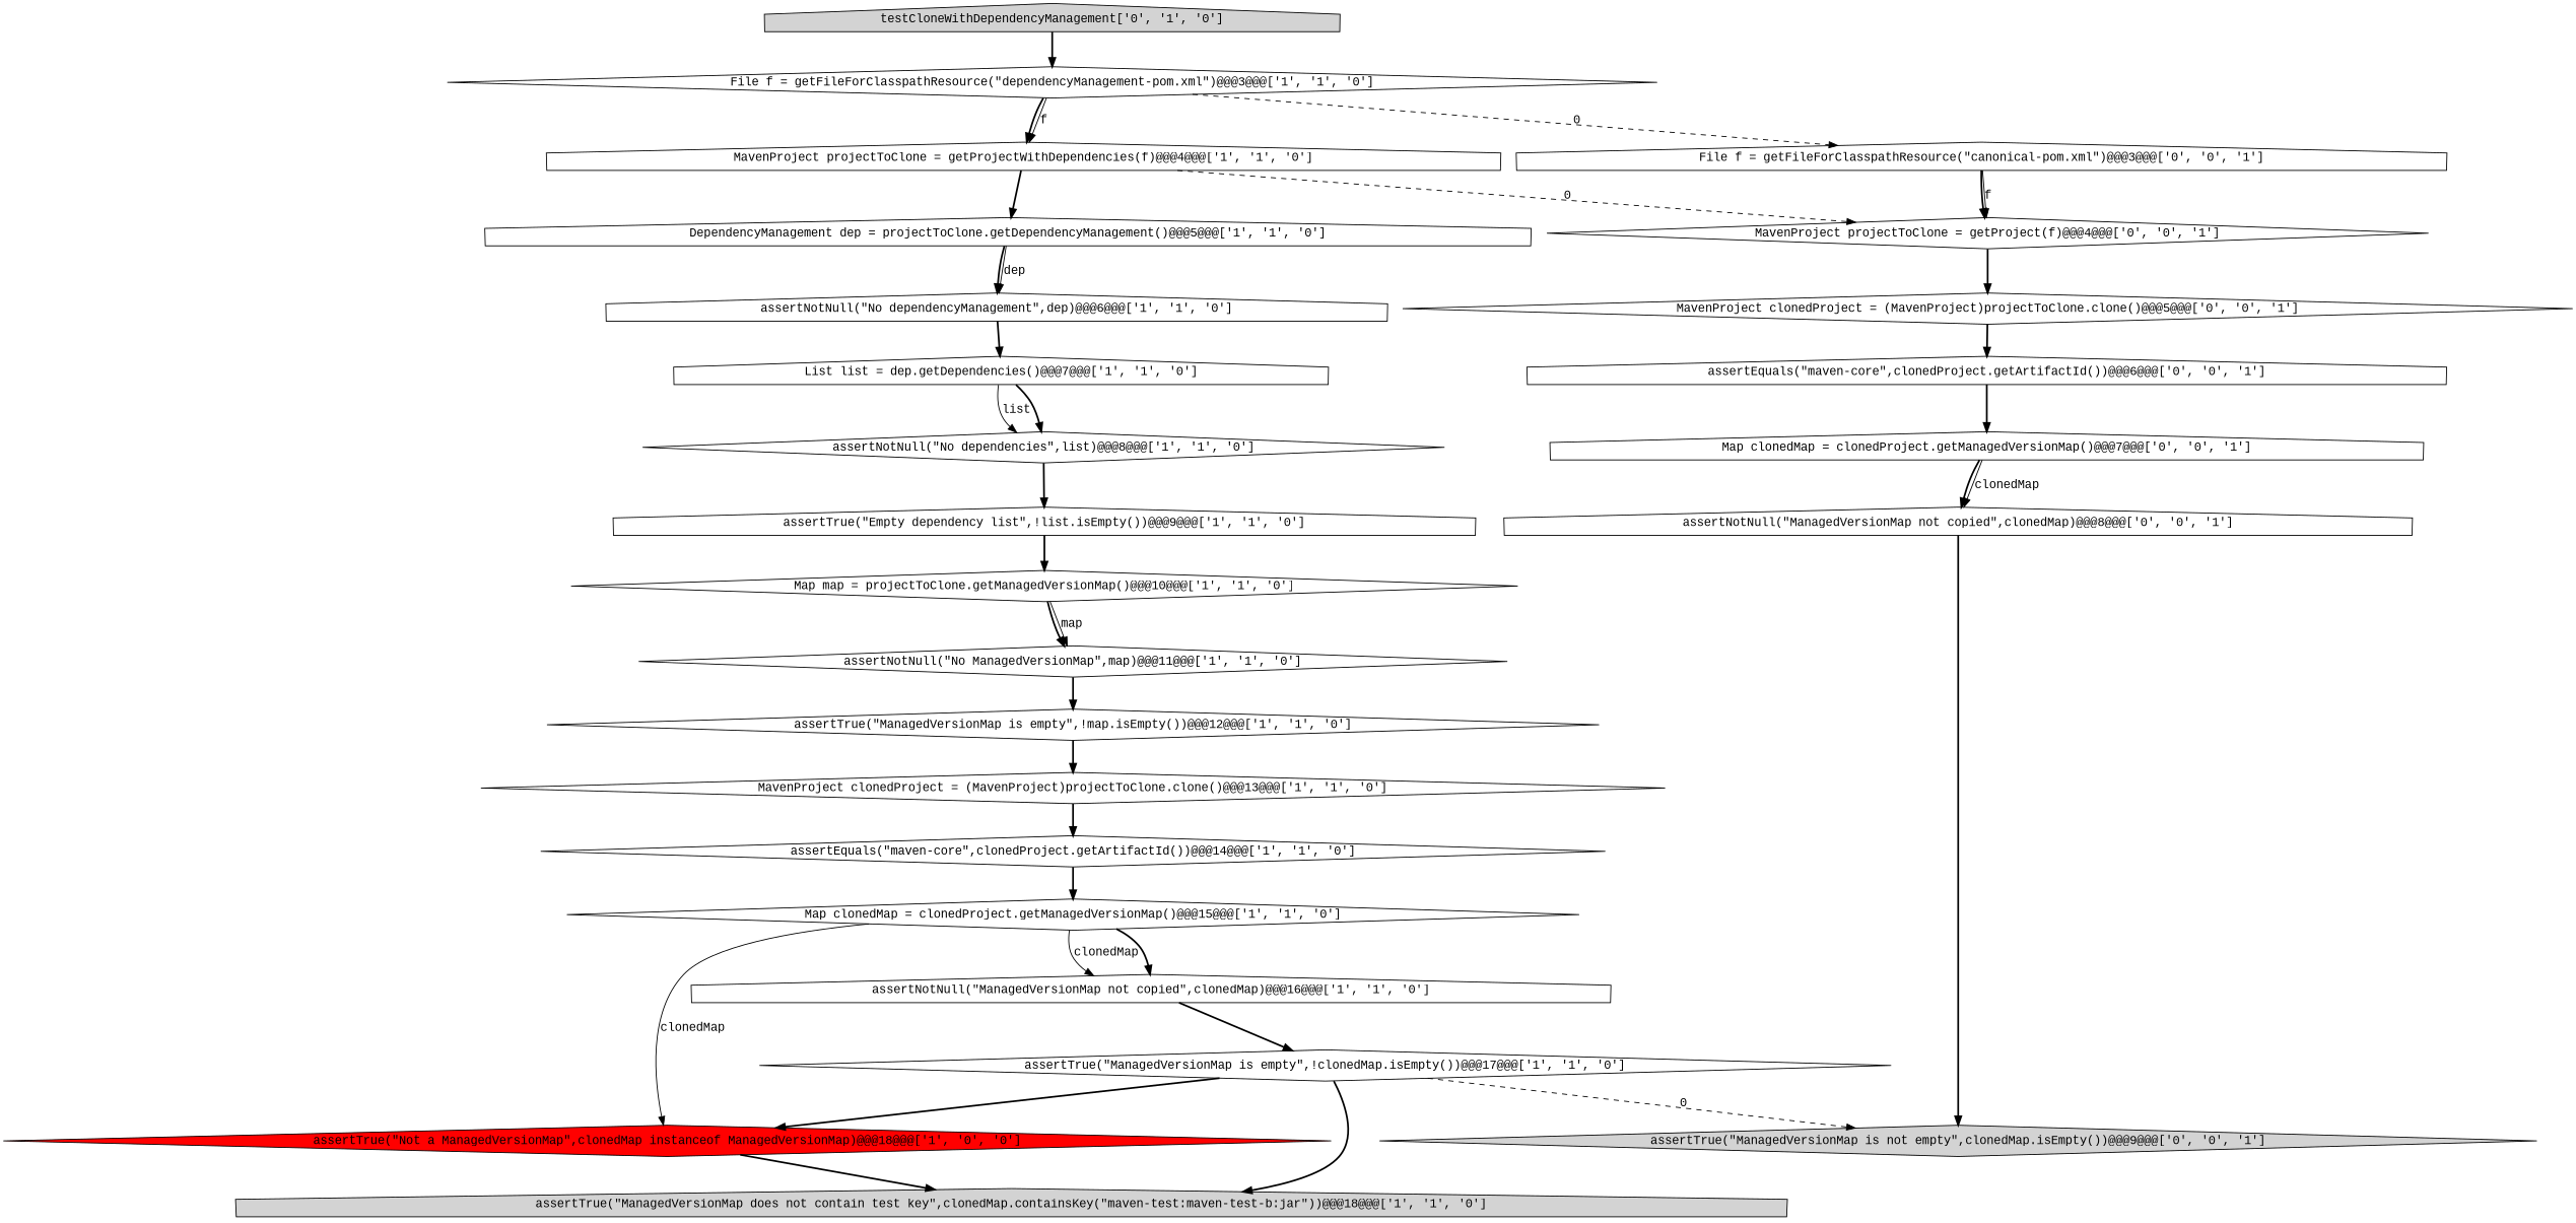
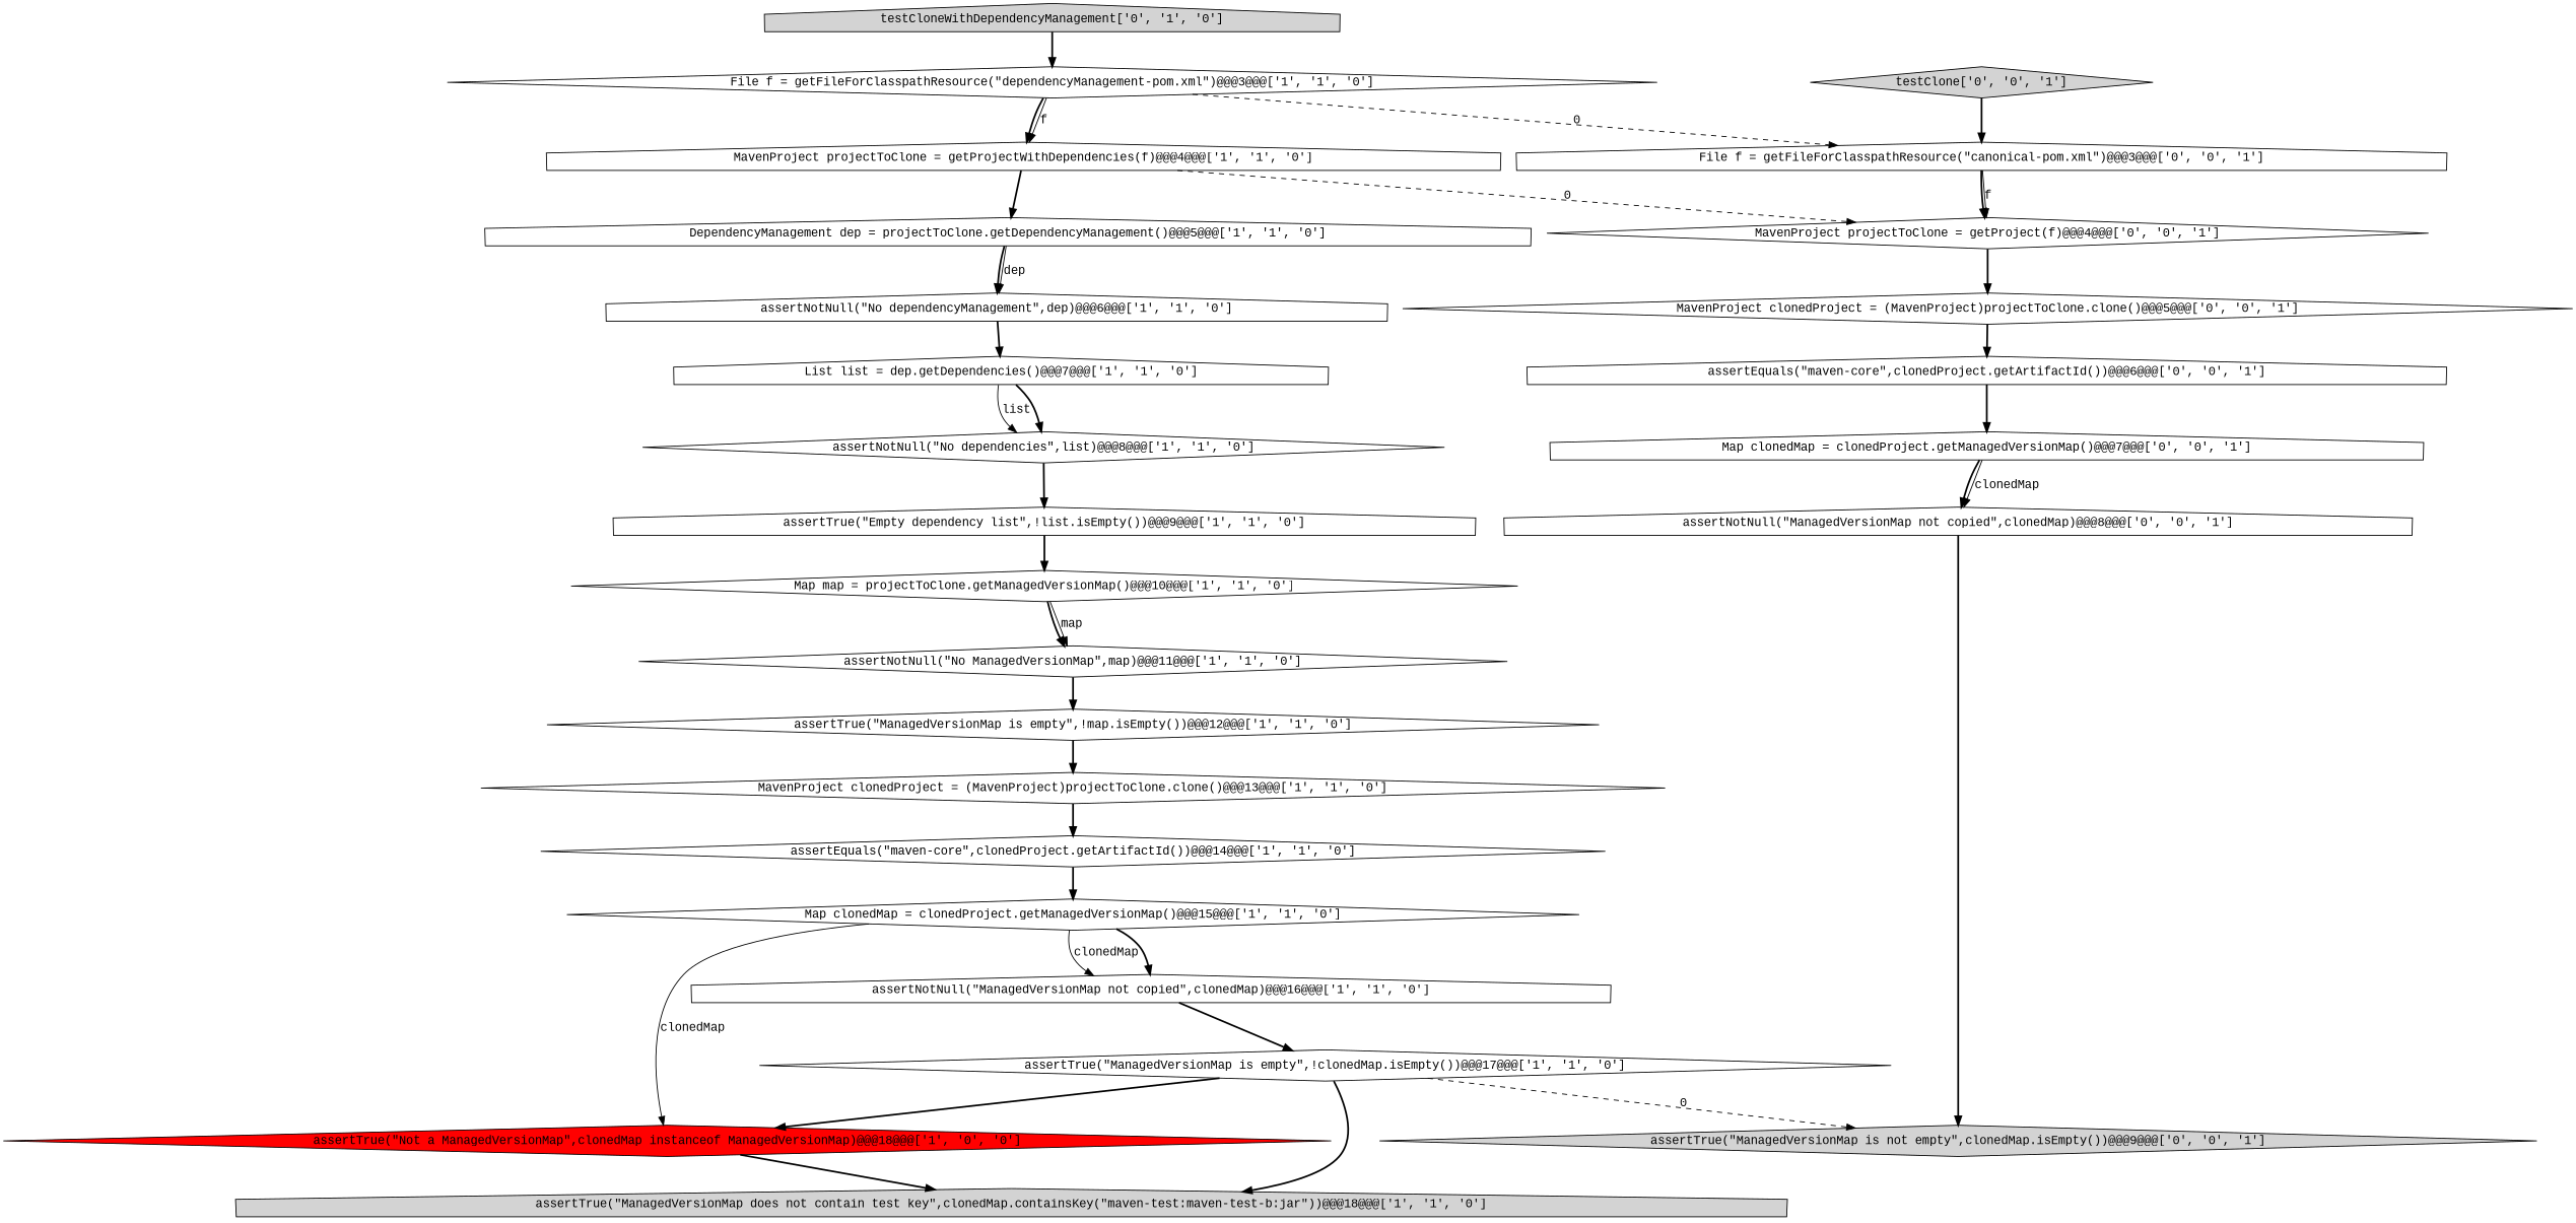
  digraph {
    fontname="Liberation Mono"
    node [fillcolor=white fontname="Liberation Mono" shape=diamond style=filled]
    edge [fontname="Liberation Mono" style=bold]
    n1 [label="MavenProject projectToClone = getProjectWithDependencies(f)@@@4@@@['1', '1', '0']" shape=house]
    n2 [label="MavenProject projectToClone = getProject(f)@@@4@@@['0', '0', '1']"]
    n3 [label="DependencyManagement dep = projectToClone.getDependencyManagement()@@@5@@@['1', '1', '0']" shape=house]
    n4 [label="MavenProject clonedProject = (MavenProject)projectToClone.clone()@@@5@@@['0', '0', '1']"]
    n5 [label="assertNotNull(\"No dependencyManagement\",dep)@@@6@@@['1', '1', '0']" shape=house]
    n6 [label="List list = dep.getDependencies()@@@7@@@['1', '1', '0']" shape=house]
    n7 [label="assertNotNull(\"No dependencies\",list)@@@8@@@['1', '1', '0']"]
    n8 [fillcolor=lightgray label="assertTrue(\"ManagedVersionMap does not contain test key\",clonedMap.containsKey(\"maven-test:maven-test-b:jar\"))@@@18@@@['1', '1', '0']" shape=house]
    n9 [label="assertEquals(\"maven-core\",clonedProject.getArtifactId())@@@6@@@['0', '0', '1']" shape=house]
    n10 [label="Map clonedMap = clonedProject.getManagedVersionMap()@@@7@@@['0', '0', '1']" shape=house]
    n11 [label="assertNotNull(\"ManagedVersionMap not copied\",clonedMap)@@@8@@@['0', '0', '1']" shape=house]
    n12 [label="assertTrue(\"ManagedVersionMap is empty\",!clonedMap.isEmpty())@@@17@@@['1', '1', '0']"]
    n13 [fillcolor=lightgray label="assertTrue(\"ManagedVersionMap is not empty\",clonedMap.isEmpty())@@@9@@@['0', '0', '1']"]
    n14 [fillcolor=red label="assertTrue(\"Not a ManagedVersionMap\",clonedMap instanceof ManagedVersionMap)@@@18@@@['1', '0', '0']"]
    n15 [label="File f = getFileForClasspathResource(\"canonical-pom.xml\")@@@3@@@['0', '0', '1']" shape=house]
    n16 [label="File f = getFileForClasspathResource(\"dependencyManagement-pom.xml\")@@@3@@@['1', '1', '0']"]
    n17 [label="assertTrue(\"Empty dependency list\",!list.isEmpty())@@@9@@@['1', '1', '0']" shape=house]
    n18 [label="Map map = projectToClone.getManagedVersionMap()@@@10@@@['1', '1', '0']"]
    n19 [fillcolor=lightgray label="testCloneWithDependencyManagement['0', '1', '0']" shape=house]
    n20 [label="MavenProject clonedProject = (MavenProject)projectToClone.clone()@@@13@@@['1', '1', '0']"]
    n21 [label="assertEquals(\"maven-core\",clonedProject.getArtifactId())@@@14@@@['1', '1', '0']"]
    n22 [label="Map clonedMap = clonedProject.getManagedVersionMap()@@@15@@@['1', '1', '0']"]
    n23 [label="assertNotNull(\"ManagedVersionMap not copied\",clonedMap)@@@16@@@['1', '1', '0']" shape=house]
    n24 [label="assertNotNull(\"No ManagedVersionMap\",map)@@@11@@@['1', '1', '0']"]
    n25 [label="assertTrue(\"ManagedVersionMap is empty\",!map.isEmpty())@@@12@@@['1', '1', '0']"]
+   n26 [fillcolor=lightgray label="testClone['0', '0', '1']"]
    n1 -> n2 [label=0 style=dashed]
    n1 -> n3
    n2 -> n4
    n3 -> n5
    n3 -> n5 [label=dep style=solid]
    n4 -> n9
    n5 -> n6
    n6 -> n7 [label=list style=solid]
    n6 -> n7
    n7 -> n17
    n9 -> n10
    n10 -> n11 [label=clonedMap style=solid]
    n10 -> n11
    n11 -> n13
    n12 -> n8
    n12 -> n13 [label=0 style=dashed]
    n12 -> n14
    n14 -> n8
    n15 -> n2
    n15 -> n2 [label=f style=solid]
    n16 -> n1 [label=f style=solid]
    n16 -> n1
    n16 -> n15 [label=0 style=dashed]
    n17 -> n18
    n18 -> n24
    n18 -> n24 [label=map style=solid]
    n19 -> n16
    n20 -> n21
    n21 -> n22
    n22 -> n14 [label=clonedMap style=solid]
    n22 -> n23 [label=clonedMap style=solid]
    n22 -> n23
    n23 -> n12
    n24 -> n25
    n25 -> n20
+   n26 -> n15
  }
